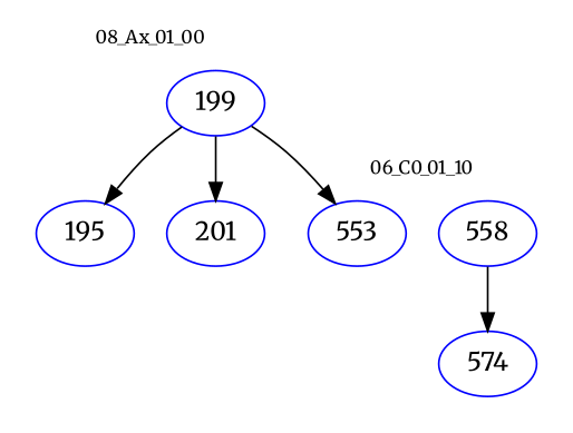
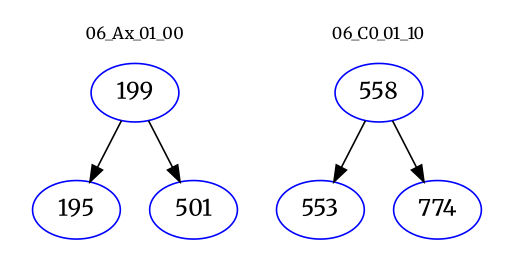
  digraph {
    fontname=Merriweather
    node [color=blue fontname=Merriweather]
    edge [color=black fontname=Merriweather]
    n1 [label=199]
    n2 [label=195]
-   n3 [label=201]
+   n3 [label=501]
    n4 [label=558]
    n5 [label=553]
-   n6 [label=574]
+   n6 [label=774]
    subgraph cluster_1 {
      color=white
      fontsize=10
-     label="08_Ax_01_00"
+     label="06_Ax_01_00"
      n1
      n2
      n3
    }
    subgraph cluster_2 {
      color=white
      fontsize=10
      label="06_C0_01_10"
      n4
      n5
      n6
    }
    n1 -> n2
    n1 -> n3
-   n1 -> n5
+   n4 -> n5
    n4 -> n6
  }
